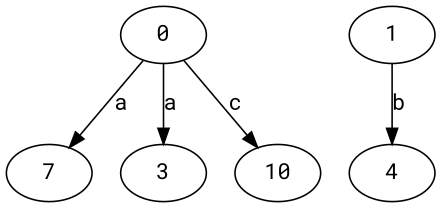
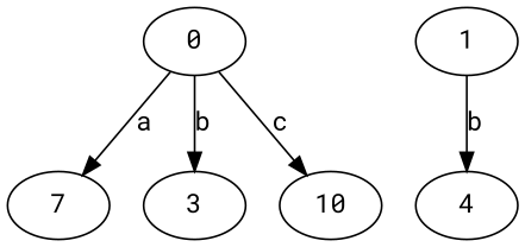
  strict digraph {
    fontname="Roboto Mono"
    node [fontname="Roboto Mono"]
    edge [fontname="Roboto Mono"]
    n1 [label=7]
    0
    3
    10
    1
    4
    0 -> n1 [label=a]
-   0 -> 3 [label=a]
+   0 -> 3 [label=b]
    0 -> 10 [label=c]
    1 -> 4 [label=b]
  }
